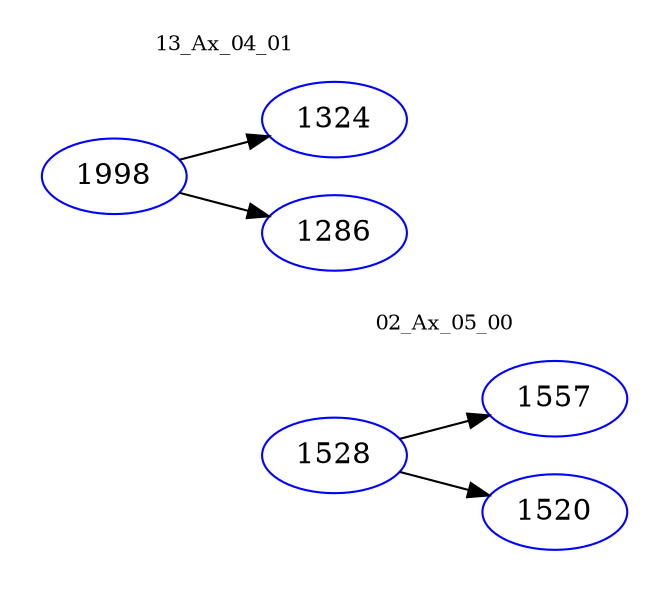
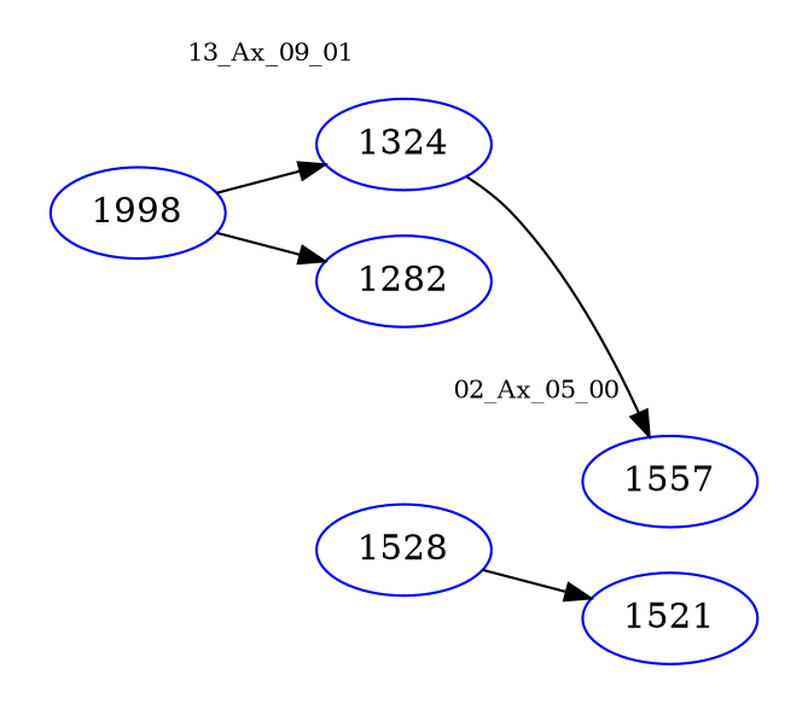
  digraph {
    rankdir=LR
    node [color=blue]
    edge [color=black]
    n1 [label=1998]
-   n2 [label=1286]
+   n2 [label=1282]
    n3 [label=1324]
    n4 [label=1528]
-   n5 [label=1520]
+   n5 [label=1521]
    n6 [label=1557]
    subgraph cluster_1 {
      color=white
      fontsize=10
-     label="13_Ax_04_01"
+     label="13_Ax_09_01"
      n1
      n2
      n3
    }
    subgraph cluster_2 {
      color=white
      fontsize=10
      label="02_Ax_05_00"
      n4
      n5
      n6
    }
    n1 -> n2
    n1 -> n3
    n4 -> n5
-   n4 -> n6
+   n3 -> n6
  }
